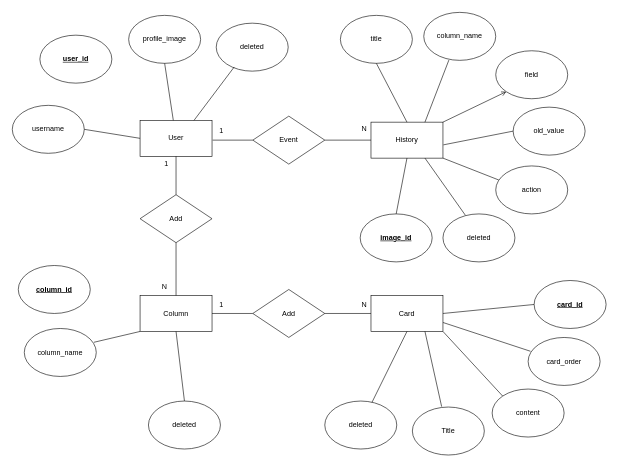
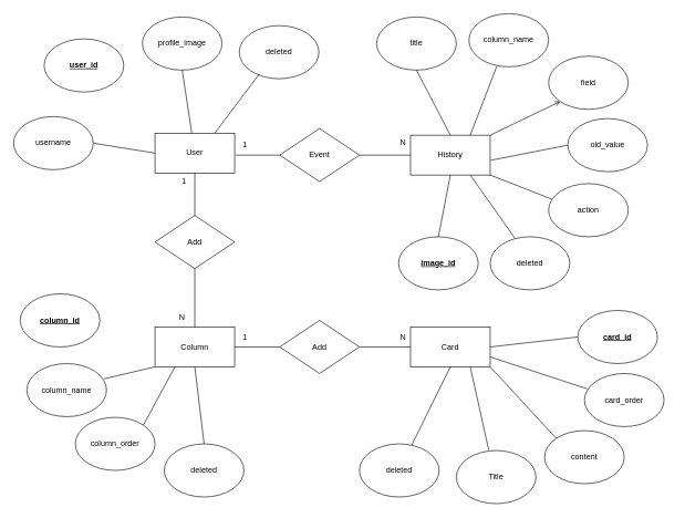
  <mxCell id="0" />
  <mxCell id="1" parent="0" />
  <mxCell id="2" value="User" style="rounded=0;whiteSpace=wrap;html=1;" parent="1" vertex="1"><mxGeometry x="233" y="200" width="120" height="60" as="geometry" /></mxCell>
  <mxCell id="3" value="Card" style="rounded=0;whiteSpace=wrap;html=1;" parent="1" vertex="1"><mxGeometry x="618" y="492" width="120" height="60" as="geometry" /></mxCell>
  <mxCell id="4" value="Column" style="rounded=0;whiteSpace=wrap;html=1;" parent="1" vertex="1"><mxGeometry x="233" y="492" width="120" height="60" as="geometry" /></mxCell>
  <mxCell id="5" value="Add" style="rhombus;whiteSpace=wrap;html=1;" parent="1" vertex="1"><mxGeometry x="421" y="482" width="120" height="80" as="geometry" /></mxCell>
  <mxCell id="6" value="" style="endArrow=none;html=1;rounded=0;exitX=1;exitY=0.5;exitDx=0;exitDy=0;entryX=0;entryY=0.5;entryDx=0;entryDy=0;" parent="1" source="4" target="5" edge="1"><mxGeometry width="50" height="50" relative="1" as="geometry"><mxPoint x="419" y="522" as="sourcePoint" /><mxPoint x="469" y="472" as="targetPoint" /></mxGeometry></mxCell>
  <mxCell id="7" value="" style="endArrow=none;html=1;rounded=0;entryX=0;entryY=0.5;entryDx=0;entryDy=0;exitX=1;exitY=0.5;exitDx=0;exitDy=0;" parent="1" source="5" target="3" edge="1"><mxGeometry width="50" height="50" relative="1" as="geometry"><mxPoint x="419" y="522" as="sourcePoint" /><mxPoint x="469" y="472" as="targetPoint" /></mxGeometry></mxCell>
  <mxCell id="8" value="1" style="text;html=1;strokeColor=none;fillColor=none;align=center;verticalAlign=middle;whiteSpace=wrap;rounded=0;" parent="1" vertex="1"><mxGeometry x="339" y="492" width="60" height="30" as="geometry" /></mxCell>
  <mxCell id="9" value="N" style="text;html=1;strokeColor=none;fillColor=none;align=center;verticalAlign=middle;whiteSpace=wrap;rounded=0;" parent="1" vertex="1"><mxGeometry x="577" y="492" width="60" height="30" as="geometry" /></mxCell>
  <mxCell id="10" value="History" style="rounded=0;whiteSpace=wrap;html=1;" parent="1" vertex="1"><mxGeometry x="618" y="203" width="120" height="60" as="geometry" /></mxCell>
  <mxCell id="11" value="title" style="ellipse;whiteSpace=wrap;html=1;" parent="1" vertex="1"><mxGeometry x="567" y="25" width="120" height="80" as="geometry" /></mxCell>
  <mxCell id="12" value="action" style="ellipse;whiteSpace=wrap;html=1;" parent="1" vertex="1"><mxGeometry x="826" y="276" width="120" height="80" as="geometry" /></mxCell>
  <mxCell id="13" value="1" style="text;html=1;strokeColor=none;fillColor=none;align=center;verticalAlign=middle;whiteSpace=wrap;rounded=0;" parent="1" vertex="1"><mxGeometry x="339" y="203" width="60" height="30" as="geometry" /></mxCell>
  <mxCell id="14" value="N" style="text;html=1;strokeColor=none;fillColor=none;align=center;verticalAlign=middle;whiteSpace=wrap;rounded=0;" parent="1" vertex="1"><mxGeometry x="577" y="200" width="60" height="30" as="geometry" /></mxCell>
  <mxCell id="15" value="" style="endArrow=none;html=1;rounded=0;exitX=0.5;exitY=0;exitDx=0;exitDy=0;entryX=0.5;entryY=1;entryDx=0;entryDy=0;" parent="1" source="10" target="11" edge="1"><mxGeometry width="50" height="50" relative="1" as="geometry"><mxPoint x="712" y="149" as="sourcePoint" /><mxPoint x="762" y="99" as="targetPoint" /></mxGeometry></mxCell>
  <mxCell id="16" value="" style="endArrow=none;html=1;rounded=0;exitX=1;exitY=1;exitDx=0;exitDy=0;entryX=0.043;entryY=0.294;entryDx=0;entryDy=0;entryPerimeter=0;" parent="1" source="10" target="12" edge="1"><mxGeometry width="50" height="50" relative="1" as="geometry"><mxPoint x="744" y="188" as="sourcePoint" /><mxPoint x="601" y="132" as="targetPoint" /></mxGeometry></mxCell>
  <mxCell id="17" value="Add" style="rhombus;whiteSpace=wrap;html=1;" parent="1" vertex="1"><mxGeometry x="233" y="324" width="120" height="80" as="geometry" /></mxCell>
  <mxCell id="18" value="" style="endArrow=none;html=1;rounded=0;entryX=0.5;entryY=1;entryDx=0;entryDy=0;exitX=0.5;exitY=0;exitDx=0;exitDy=0;" parent="1" source="4" target="17" edge="1"><mxGeometry width="50" height="50" relative="1" as="geometry"><mxPoint x="279" y="395" as="sourcePoint" /><mxPoint x="329" y="345" as="targetPoint" /></mxGeometry></mxCell>
  <mxCell id="19" value="" style="endArrow=none;html=1;rounded=0;entryX=0.5;entryY=1;entryDx=0;entryDy=0;exitX=0.5;exitY=0;exitDx=0;exitDy=0;" parent="1" source="17" target="2" edge="1"><mxGeometry width="50" height="50" relative="1" as="geometry"><mxPoint x="111" y="455" as="sourcePoint" /><mxPoint x="160.92" y="385.92" as="targetPoint" /></mxGeometry></mxCell>
  <mxCell id="20" value="N" style="text;html=1;strokeColor=none;fillColor=none;align=center;verticalAlign=middle;whiteSpace=wrap;rounded=0;" parent="1" vertex="1"><mxGeometry x="244" y="462" width="60" height="30" as="geometry" /></mxCell>
  <mxCell id="21" value="1" style="text;html=1;strokeColor=none;fillColor=none;align=center;verticalAlign=middle;whiteSpace=wrap;rounded=0;" parent="1" vertex="1"><mxGeometry x="247" y="258" width="60" height="30" as="geometry" /></mxCell>
  <mxCell id="22" value="Title" style="ellipse;whiteSpace=wrap;html=1;" parent="1" vertex="1"><mxGeometry x="687" y="678" width="120" height="80" as="geometry" /></mxCell>
  <mxCell id="23" value="content" style="ellipse;whiteSpace=wrap;html=1;" parent="1" vertex="1"><mxGeometry x="820" y="648" width="120" height="80" as="geometry" /></mxCell>
  <mxCell id="24" value="" style="endArrow=none;html=1;rounded=0;entryX=0.75;entryY=1;entryDx=0;entryDy=0;exitX=0.407;exitY=-0.008;exitDx=0;exitDy=0;exitPerimeter=0;" parent="1" source="22" target="3" edge="1"><mxGeometry width="50" height="50" relative="1" as="geometry"><mxPoint x="344" y="443" as="sourcePoint" /><mxPoint x="394" y="393" as="targetPoint" /></mxGeometry></mxCell>
  <mxCell id="25" value="" style="endArrow=none;html=1;rounded=0;entryX=1;entryY=1;entryDx=0;entryDy=0;exitX=0;exitY=0;exitDx=0;exitDy=0;" parent="1" source="23" target="3" edge="1"><mxGeometry width="50" height="50" relative="1" as="geometry"><mxPoint x="721.64" y="632.6" as="sourcePoint" /><mxPoint x="689" y="562" as="targetPoint" /></mxGeometry></mxCell>
  <mxCell id="26" value="username" style="ellipse;whiteSpace=wrap;html=1;" parent="1" vertex="1"><mxGeometry x="20" y="175" width="120" height="80" as="geometry" /></mxCell>
  <mxCell id="27" value="" style="endArrow=none;html=1;rounded=0;entryX=1;entryY=0.5;entryDx=0;entryDy=0;exitX=0;exitY=0.5;exitDx=0;exitDy=0;" parent="1" source="2" target="26" edge="1"><mxGeometry width="50" height="50" relative="1" as="geometry"><mxPoint x="313" y="344" as="sourcePoint" /><mxPoint x="363" y="294" as="targetPoint" /></mxGeometry></mxCell>
  <mxCell id="28" value="profile_image" style="ellipse;whiteSpace=wrap;html=1;" parent="1" vertex="1"><mxGeometry x="214" y="25" width="120" height="80" as="geometry" /></mxCell>
  <mxCell id="29" value="" style="endArrow=none;html=1;rounded=0;entryX=0.5;entryY=1;entryDx=0;entryDy=0;" parent="1" source="2" target="28" edge="1"><mxGeometry width="50" height="50" relative="1" as="geometry"><mxPoint x="363" y="225" as="sourcePoint" /><mxPoint x="432" y="225" as="targetPoint" /></mxGeometry></mxCell>
  <mxCell id="30" value="&lt;u&gt;&lt;b&gt;user_id&lt;/b&gt;&lt;/u&gt;" style="ellipse;whiteSpace=wrap;html=1;" parent="1" vertex="1"><mxGeometry x="66" y="58" width="120" height="80" as="geometry" /></mxCell>
  <mxCell id="31" value="column_name" style="ellipse;whiteSpace=wrap;html=1;" parent="1" vertex="1"><mxGeometry x="706" y="20" width="120" height="80" as="geometry" /></mxCell>
  <mxCell id="32" value="field" style="ellipse;whiteSpace=wrap;html=1;" parent="1" vertex="1"><mxGeometry x="826" y="84" width="120" height="80" as="geometry" /></mxCell>
  <mxCell id="33" value="" style="endArrow=none;html=1;rounded=0;entryX=0.349;entryY=0.994;entryDx=0;entryDy=0;exitX=0.75;exitY=0;exitDx=0;exitDy=0;entryPerimeter=0;" parent="1" source="10" target="31" edge="1"><mxGeometry width="50" height="50" relative="1" as="geometry"><mxPoint x="758" y="291" as="sourcePoint" /><mxPoint x="808" y="241" as="targetPoint" /></mxGeometry></mxCell>
  <mxCell id="34" value="" style="endArrow=open;html=1;rounded=0;entryX=0;entryY=1;entryDx=0;entryDy=0;exitX=1;exitY=0;exitDx=0;exitDy=0;" parent="1" source="10" target="32" edge="1"><mxGeometry width="50" height="50" relative="1" as="geometry"><mxPoint x="714" y="188" as="sourcePoint" /><mxPoint x="652" y="68" as="targetPoint" /></mxGeometry></mxCell>
  <mxCell id="35" value="old_value" style="ellipse;whiteSpace=wrap;html=1;" parent="1" vertex="1"><mxGeometry x="855" y="178" width="120" height="80" as="geometry" /></mxCell>
  <mxCell id="36" value="" style="endArrow=none;html=1;rounded=0;exitX=1.006;exitY=0.631;exitDx=0;exitDy=0;entryX=0;entryY=0.5;entryDx=0;entryDy=0;exitPerimeter=0;" parent="1" source="10" target="35" edge="1"><mxGeometry width="50" height="50" relative="1" as="geometry"><mxPoint x="804" y="203" as="sourcePoint" /><mxPoint x="912.44" y="170.08" as="targetPoint" /></mxGeometry></mxCell>
  <mxCell id="37" value="column_name" style="ellipse;whiteSpace=wrap;html=1;" parent="1" vertex="1"><mxGeometry x="40" y="547" width="120" height="80" as="geometry" /></mxCell>
  <mxCell id="38" value="" style="endArrow=none;html=1;rounded=0;exitX=0.967;exitY=0.288;exitDx=0;exitDy=0;exitPerimeter=0;entryX=0;entryY=1;entryDx=0;entryDy=0;" parent="1" source="37" target="4" edge="1"><mxGeometry width="50" height="50" relative="1" as="geometry"><mxPoint x="36" y="383" as="sourcePoint" /><mxPoint x="230" y="538" as="targetPoint" /></mxGeometry></mxCell>
+ <mxCell id="39" value="column_order" style="ellipse;whiteSpace=wrap;html=1;" parent="1" vertex="1"><mxGeometry x="113" y="628" width="120" height="80" as="geometry" /></mxCell>
  <mxCell id="40" value="card_order" style="ellipse;whiteSpace=wrap;html=1;" parent="1" vertex="1"><mxGeometry x="880" y="562" width="120" height="80" as="geometry" /></mxCell>
  <mxCell id="41" value="" style="endArrow=none;html=1;rounded=0;entryX=0.033;entryY=0.288;entryDx=0;entryDy=0;exitX=1;exitY=0.75;exitDx=0;exitDy=0;entryPerimeter=0;" parent="1" source="3" target="40" edge="1"><mxGeometry width="50" height="50" relative="1" as="geometry"><mxPoint x="440" y="358" as="sourcePoint" /><mxPoint x="490" y="308" as="targetPoint" /></mxGeometry></mxCell>
+ <mxCell id="42" value="" style="endArrow=none;html=1;rounded=0;entryX=0.25;entryY=1;entryDx=0;entryDy=0;exitX=1;exitY=0;exitDx=0;exitDy=0;" parent="1" source="39" target="4" edge="1"><mxGeometry width="50" height="50" relative="1" as="geometry"><mxPoint x="440" y="358" as="sourcePoint" /><mxPoint x="490" y="308" as="targetPoint" /></mxGeometry></mxCell>
  <mxCell id="43" value="Event" style="rhombus;whiteSpace=wrap;html=1;" parent="1" vertex="1"><mxGeometry x="421" y="193" width="120" height="80" as="geometry" /></mxCell>
  <mxCell id="44" value="" style="endArrow=none;html=1;rounded=0;entryX=0.25;entryY=1;entryDx=0;entryDy=0;exitX=0;exitY=0.5;exitDx=0;exitDy=0;" parent="1" source="43" target="13" edge="1"><mxGeometry width="50" height="50" relative="1" as="geometry"><mxPoint x="303" y="334" as="sourcePoint" /><mxPoint x="303" y="270" as="targetPoint" /></mxGeometry></mxCell>
  <mxCell id="45" value="" style="endArrow=none;html=1;rounded=0;entryX=1;entryY=0.5;entryDx=0;entryDy=0;exitX=0;exitY=0.5;exitDx=0;exitDy=0;" parent="1" source="10" target="43" edge="1"><mxGeometry width="50" height="50" relative="1" as="geometry"><mxPoint x="431" y="243" as="sourcePoint" /><mxPoint x="364" y="243" as="targetPoint" /></mxGeometry></mxCell>
  <mxCell id="46" value="deleted" style="ellipse;whiteSpace=wrap;html=1;" parent="1" vertex="1"><mxGeometry x="360" y="38" width="120" height="80" as="geometry" /></mxCell>
  <mxCell id="47" value="" style="endArrow=none;html=1;rounded=0;entryX=0.25;entryY=0.913;entryDx=0;entryDy=0;entryPerimeter=0;exitX=0.75;exitY=0;exitDx=0;exitDy=0;" parent="1" source="2" target="46" edge="1"><mxGeometry width="50" height="50" relative="1" as="geometry"><mxPoint x="440" y="388" as="sourcePoint" /><mxPoint x="490" y="338" as="targetPoint" /></mxGeometry></mxCell>
  <mxCell id="48" value="deleted" style="ellipse;whiteSpace=wrap;html=1;" parent="1" vertex="1"><mxGeometry x="738" y="356" width="120" height="80" as="geometry" /></mxCell>
  <mxCell id="49" value="" style="endArrow=none;html=1;rounded=0;entryX=0.312;entryY=0.029;entryDx=0;entryDy=0;entryPerimeter=0;exitX=0.75;exitY=1;exitDx=0;exitDy=0;" parent="1" source="10" target="48" edge="1"><mxGeometry width="50" height="50" relative="1" as="geometry"><mxPoint x="333" y="210" as="sourcePoint" /><mxPoint x="400" y="121.04" as="targetPoint" /></mxGeometry></mxCell>
  <mxCell id="50" value="deleted" style="ellipse;whiteSpace=wrap;html=1;" parent="1" vertex="1"><mxGeometry x="541" y="668" width="120" height="80" as="geometry" /></mxCell>
  <mxCell id="51" value="" style="endArrow=none;html=1;rounded=0;entryX=0.5;entryY=1;entryDx=0;entryDy=0;" parent="1" source="50" target="3" edge="1"><mxGeometry width="50" height="50" relative="1" as="geometry"><mxPoint x="718" y="273" as="sourcePoint" /><mxPoint x="777.44" y="360.32" as="targetPoint" /></mxGeometry></mxCell>
  <mxCell id="52" value="deleted" style="ellipse;whiteSpace=wrap;html=1;" parent="1" vertex="1"><mxGeometry x="247" y="668" width="120" height="80" as="geometry" /></mxCell>
  <mxCell id="53" value="" style="endArrow=none;html=1;rounded=0;entryX=0.5;entryY=1;entryDx=0;entryDy=0;exitX=0.5;exitY=0;exitDx=0;exitDy=0;" parent="1" source="52" target="4" edge="1"><mxGeometry width="50" height="50" relative="1" as="geometry"><mxPoint x="178.426" y="619.716" as="sourcePoint" /><mxPoint x="273" y="562" as="targetPoint" /></mxGeometry></mxCell>
  <mxCell id="54" value="&lt;u&gt;&lt;b&gt;image_id&lt;/b&gt;&lt;/u&gt;" style="ellipse;whiteSpace=wrap;html=1;" vertex="1" parent="1"><mxGeometry x="600" y="356" width="120" height="80" as="geometry" /></mxCell>
  <mxCell id="55" value="" style="endArrow=none;html=1;rounded=0;entryX=0.5;entryY=1;entryDx=0;entryDy=0;exitX=0.5;exitY=0;exitDx=0;exitDy=0;" edge="1" parent="1" source="54" target="10"><mxGeometry width="50" height="50" relative="1" as="geometry"><mxPoint x="670" y="408" as="sourcePoint" /><mxPoint x="720" y="358" as="targetPoint" /></mxGeometry></mxCell>
  <mxCell id="56" value="" style="endArrow=none;html=1;rounded=0;exitX=1;exitY=0.5;exitDx=0;exitDy=0;entryX=0;entryY=0.5;entryDx=0;entryDy=0;" edge="1" parent="1" source="3" target="57"><mxGeometry width="50" height="50" relative="1" as="geometry"><mxPoint x="748" y="547" as="sourcePoint" /><mxPoint x="890" y="508" as="targetPoint" /></mxGeometry></mxCell>
- <mxCell id="57" value="&lt;u&gt;&lt;b&gt;card_id&lt;/b&gt;&lt;/u&gt;" style="ellipse;whiteSpace=wrap;html=1;" vertex="1" parent="1"><mxGeometry x="890" y="467" width="120" height="80" as="geometry" /></mxCell>
+ <mxCell id="57" value="&lt;u&gt;&lt;b&gt;card_id&lt;/b&gt;&lt;/u&gt;" style="ellipse;whiteSpace=wrap;html=1;" vertex="1" parent="1"><mxGeometry x="870" y="467" width="120" height="80" as="geometry" /></mxCell>
  <mxCell id="58" value="&lt;u&gt;&lt;b&gt;column_id&lt;/b&gt;&lt;/u&gt;" style="ellipse;whiteSpace=wrap;html=1;" vertex="1" parent="1"><mxGeometry x="30" y="442" width="120" height="80" as="geometry" /></mxCell>
